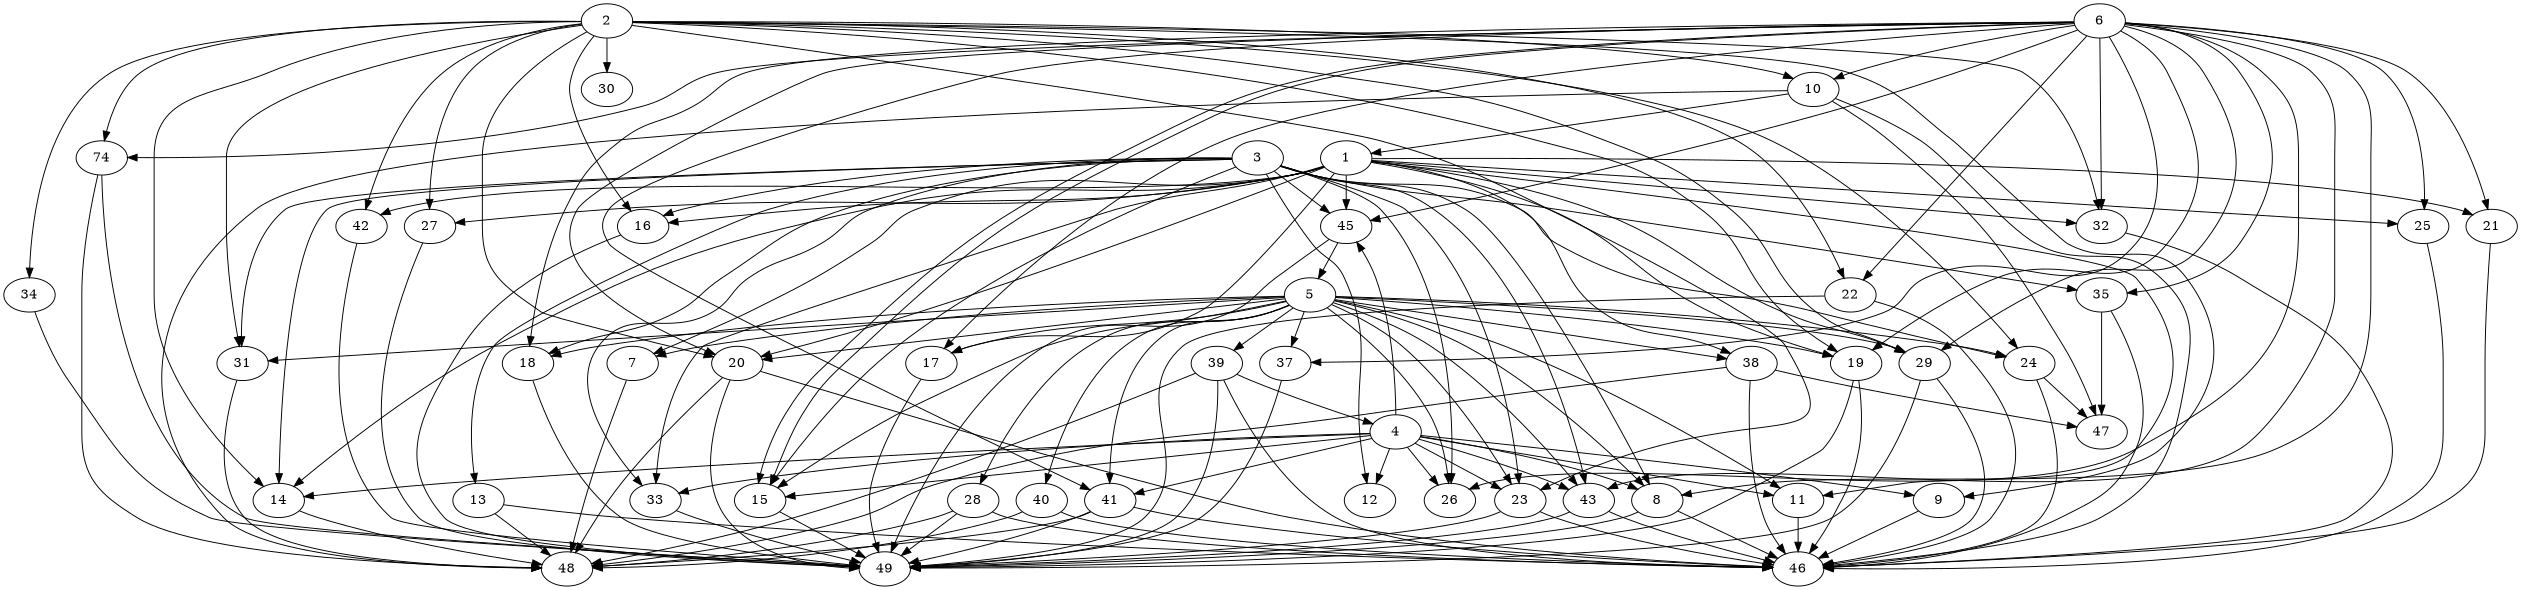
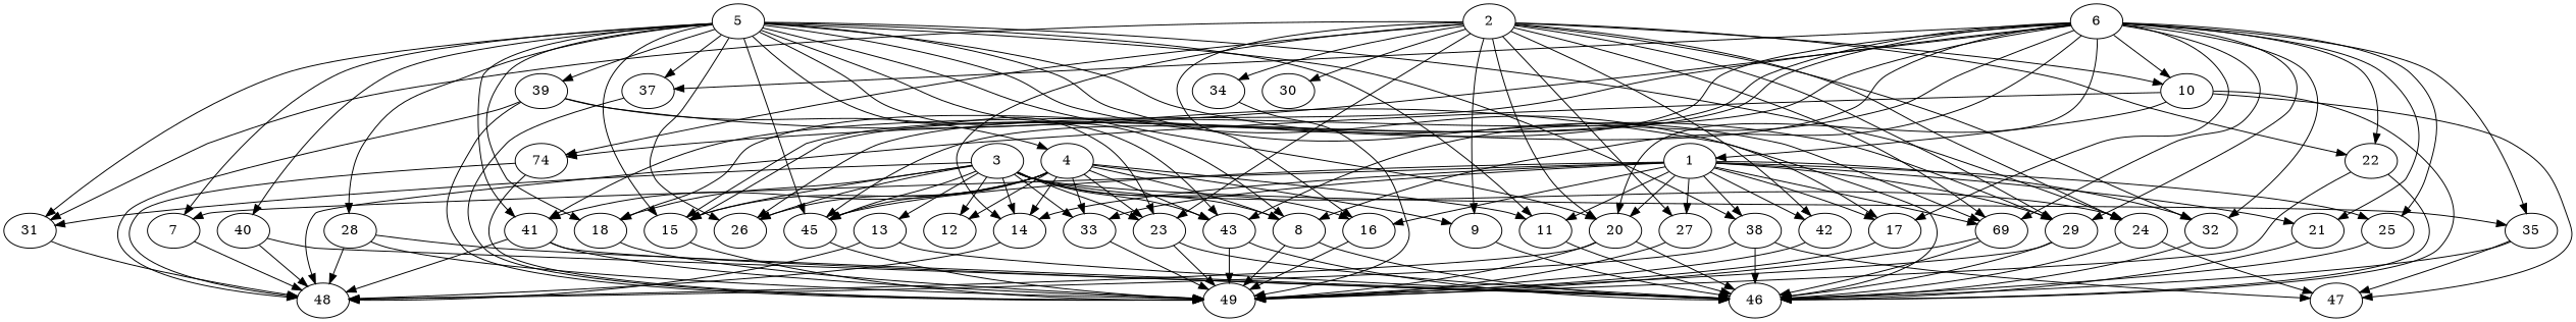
  digraph {
    node [alpha=0.16]
    1 [alpha=0.14 expect_size=1134340632571580672]
    7 [expect_size=26953762276980600]
    11 [alpha=0.10 expect_size=1958503359853686161408]
    14 [alpha=0.15 expect_size=2398423082869623296]
    16 [alpha=0.18 expect_size=1287625437040794624]
    17 [alpha=0.03 expect_size=1116426819462945046528]
-   19 [alpha=0.18 expect_size=562927820615114816]
+   19 [alpha=0.18 expect_size=562927820615114816 label=69]
    20 [alpha=0.05 expect_size=2299046311471116976128]
    21 [alpha=0.09 expect_size=10674608657590512]
    25 [alpha=0.13 expect_size=1482347481767522336768]
    27 [alpha=0.14 expect_size=27748300404501376]
    29 [alpha=0.08 expect_size=5677991145251202]
    32 [alpha=0.19 expect_size=1638152597479554]
    33 [alpha=0.03 expect_size=20323402373036284]
    38 [expect_size=14505216279894530]
    42 [alpha=0.15 expect_size=59671472943815384]
    45 [alpha=0.07 expect_size=519033330353427185664]
    48 [alpha=0.10 expect_size=29172734979352272]
    10 [alpha=0.15 expect_size=162557842002280448000]
    46 [alpha=0.05 expect_size=2267338693410111356928]
    47 [expect_size=3671960984034441]
    49 [alpha=0.15 expect_size=13820571597331206]
    2 [alpha=0.04 expect_size=20485541970309180]
    9 [alpha=0.19 expect_size=353904291414405120]
    22 [alpha=0.09 expect_size=1385037867596548]
    23 [expect_size=138535938926126896]
    24 [alpha=0.10 expect_size=1055638226510203060224]
    30 [alpha=0.08 expect_size=94198395177019760]
    31 [expect_size=87813354166977]
    34 [alpha=0.04 expect_size=310540078235953135616]
    n31 [alpha=0.20 expect_size=25302756410221272 label=74]
    3 [alpha=0.11 expect_size=517102655094691008]
    8 [alpha=0.03 expect_size=345066072979800064000]
    12 [alpha=0.12 expect_size=15428043854120484864]
    13 [expect_size=77769241953477824]
    15 [alpha=0.15 expect_size=58560976575187124224]
    18 [alpha=0.15 expect_size=397681984333039296]
    26 [alpha=0.08 expect_size=705647949748600045568]
    35 [alpha=0.17 expect_size=1120367454853443616768]
    43 [alpha=0.09 expect_size=844736976611962752]
    4 [alpha=0.12 expect_size=581830497705162752]
    41 [alpha=0.06 expect_size=46801988022759864]
    39 [alpha=0.07 expect_size=198109702533959840]
    5 [alpha=0.06 expect_size=312332512949230895104]
    28 [alpha=0.12 expect_size=7092711432155824128]
    37 [alpha=0.01 expect_size=28647378679612276]
    40 [alpha=0.02 expect_size=584605290128174219264]
    6 [alpha=0.08 expect_size=848119856554106496]
    1 -> 7
    1 -> 11
    1 -> 14
    1 -> 16
    1 -> 17
    1 -> 19
    1 -> 20
    1 -> 21
    1 -> 25
    1 -> 27
    1 -> 29
    1 -> 32
    1 -> 33
    1 -> 38
    1 -> 42
    1 -> 45
    7 -> 48
    11 -> 46
    14 -> 48
    16 -> 49
    17 -> 49
    19 -> 46
    19 -> 49
    20 -> 48
    20 -> 46
    20 -> 49
    21 -> 46
    25 -> 46
    27 -> 49
    29 -> 46
    29 -> 49
    32 -> 46
    33 -> 49
    38 -> 48
    38 -> 46
    38 -> 47
    42 -> 49
    45 -> 49
    10 -> 1
    10 -> 48
    10 -> 46
    10 -> 47
    2 -> 14
    2 -> 16
    2 -> 19
    2 -> 20
    2 -> 27
    2 -> 29
    2 -> 32
    2 -> 42
    2 -> 10
    2 -> 9
    2 -> 22
    2 -> 23
    2 -> 24
    2 -> 30
    2 -> 31
    2 -> 34
    2 -> n31
    9 -> 46
    22 -> 46
    22 -> 49
    23 -> 46
    23 -> 49
    24 -> 46
    24 -> 47
    31 -> 48
    34 -> 49
    n31 -> 48
    n31 -> 49
    3 -> 14
    3 -> 16
    3 -> 33
    3 -> 45
    3 -> 23
    3 -> 24
    3 -> 31
    3 -> 8
    3 -> 12
    3 -> 13
    3 -> 15
    3 -> 18
    3 -> 26
    3 -> 35
    3 -> 43
    8 -> 46
    8 -> 49
    13 -> 48
    13 -> 46
    15 -> 49
    18 -> 49
    35 -> 46
    35 -> 47
    43 -> 46
    43 -> 49
    4 -> 11
    4 -> 14
    4 -> 33
    4 -> 45
    4 -> 9
    4 -> 23
    4 -> 8
    4 -> 12
    4 -> 15
    4 -> 26
    4 -> 43
    4 -> 41
    41 -> 48
    41 -> 46
    41 -> 49
    39 -> 48
    39 -> 46
    39 -> 49
    39 -> 4
    5 -> 7
    5 -> 11
    5 -> 17
    5 -> 19
    5 -> 20
    5 -> 29
    5 -> 38
-   45 -> 5
+   5 -> 45
    5 -> 23
    5 -> 24
    5 -> 31
    5 -> 8
    5 -> 15
    5 -> 18
    5 -> 26
    5 -> 43
    5 -> 41
    5 -> 39
    5 -> 28
    5 -> 37
    5 -> 40
    28 -> 48
    28 -> 46
    28 -> 49
    37 -> 49
    40 -> 48
    40 -> 46
    6 -> 17
    6 -> 19
    6 -> 20
    6 -> 21
    6 -> 25
    6 -> 29
    6 -> 32
    6 -> 45
    6 -> 10
    6 -> 22
    6 -> n31
    6 -> 8
    6 -> 15
    6 -> 15
    6 -> 18
    6 -> 26
    6 -> 35
    6 -> 43
    6 -> 41
    6 -> 37
  }
